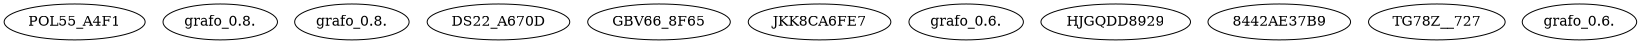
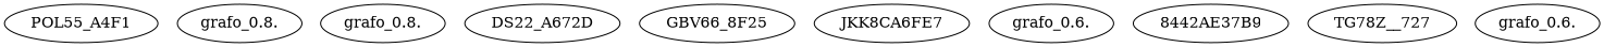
  strict graph {
    n1 [label=POL55_A4F1]
    n2 [label="grafo_0.8."]
    n3 [label="grafo_0.8."]
-   n4 [label=DS22_A670D]
-   n5 [label=GBV66_8F65]
+   n4 [label=DS22_A672D]
+   n5 [label=GBV66_8F25]
    n6 [label=JKK8CA6FE7]
    n7 [label="grafo_0.6."]
-   n8 [label=HJGQDD8929]
    n9 [label="8442AE37B9"]
    n10 [label=TG78Z__727]
    n11 [label="grafo_0.6."]
  }
